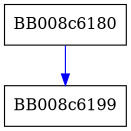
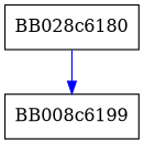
  digraph {
    splines=ortho
    node [shape=box]
-   BB008c6180
+   BB008c6180 [label=BB028c6180]
    BB008c6199
    BB008c6180 -> BB008c6199 [color=blue]
  }
